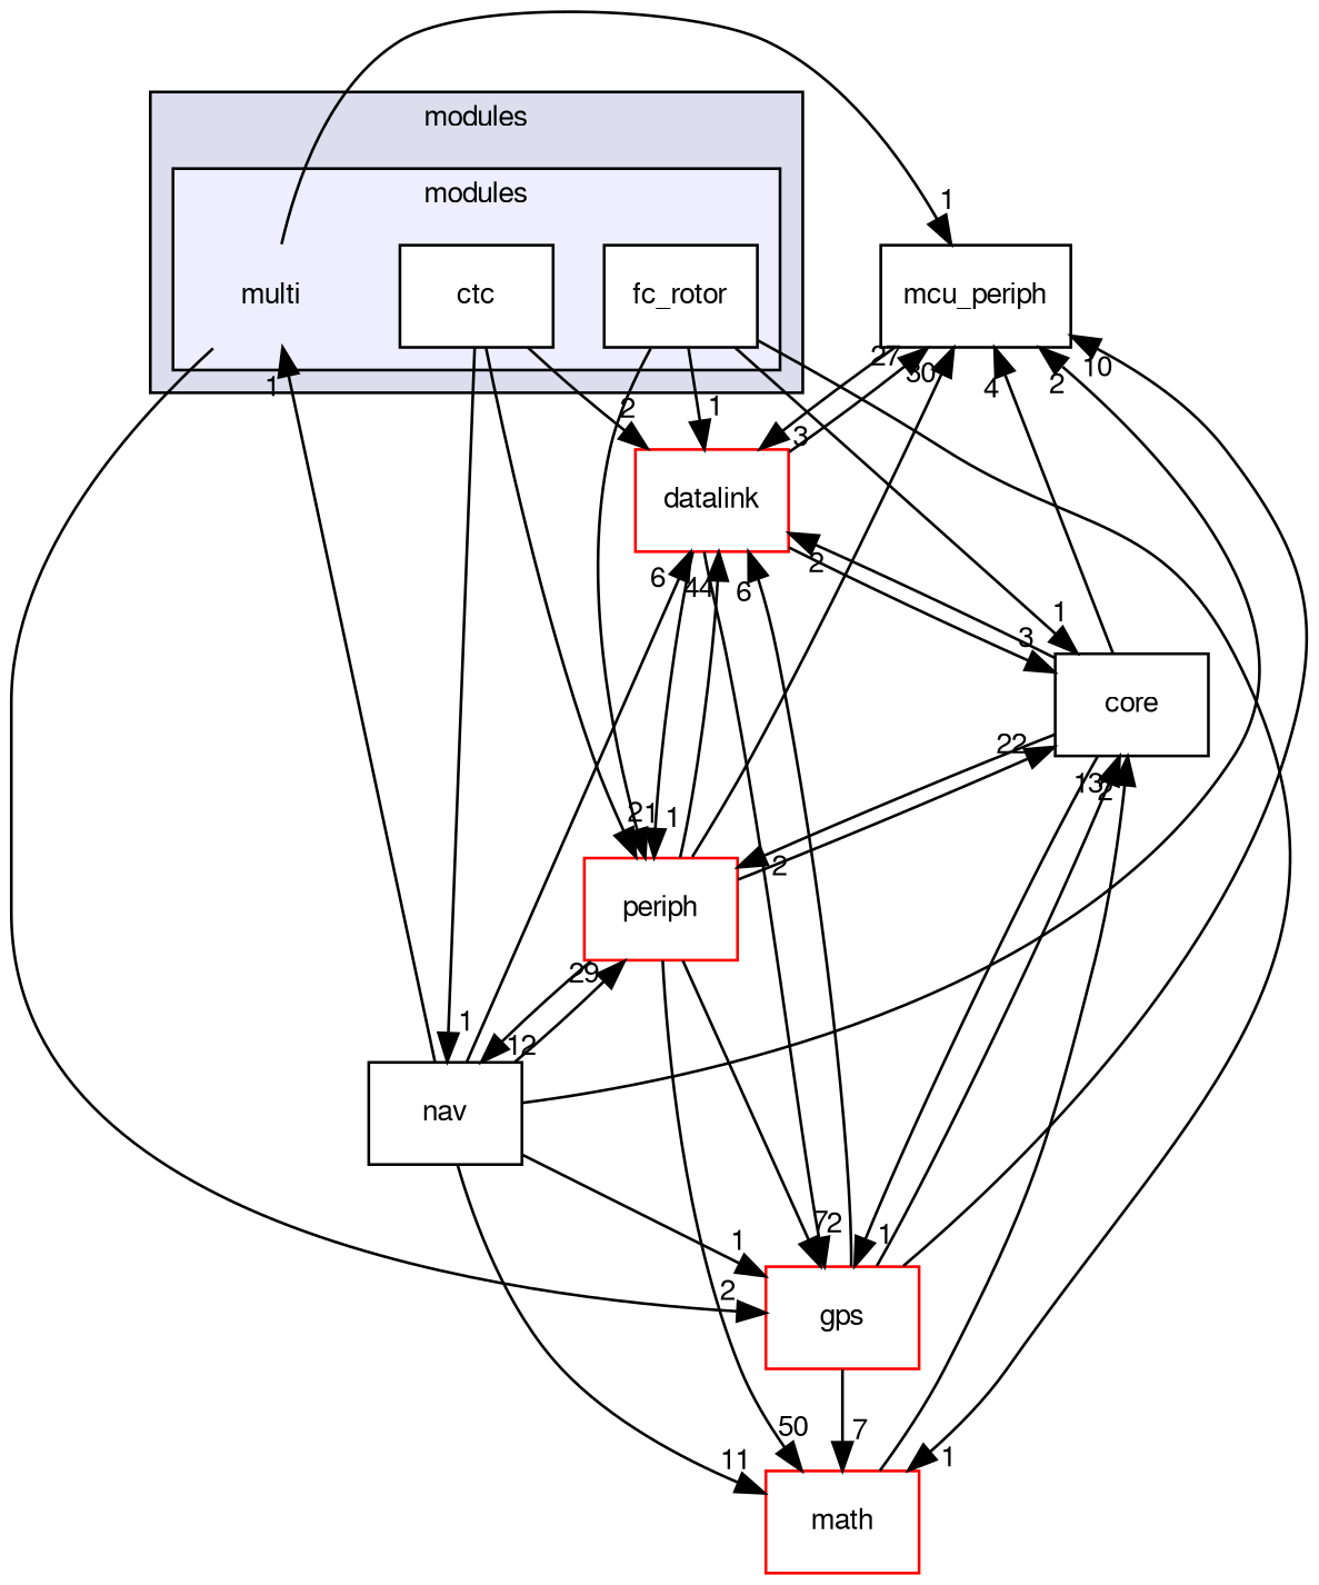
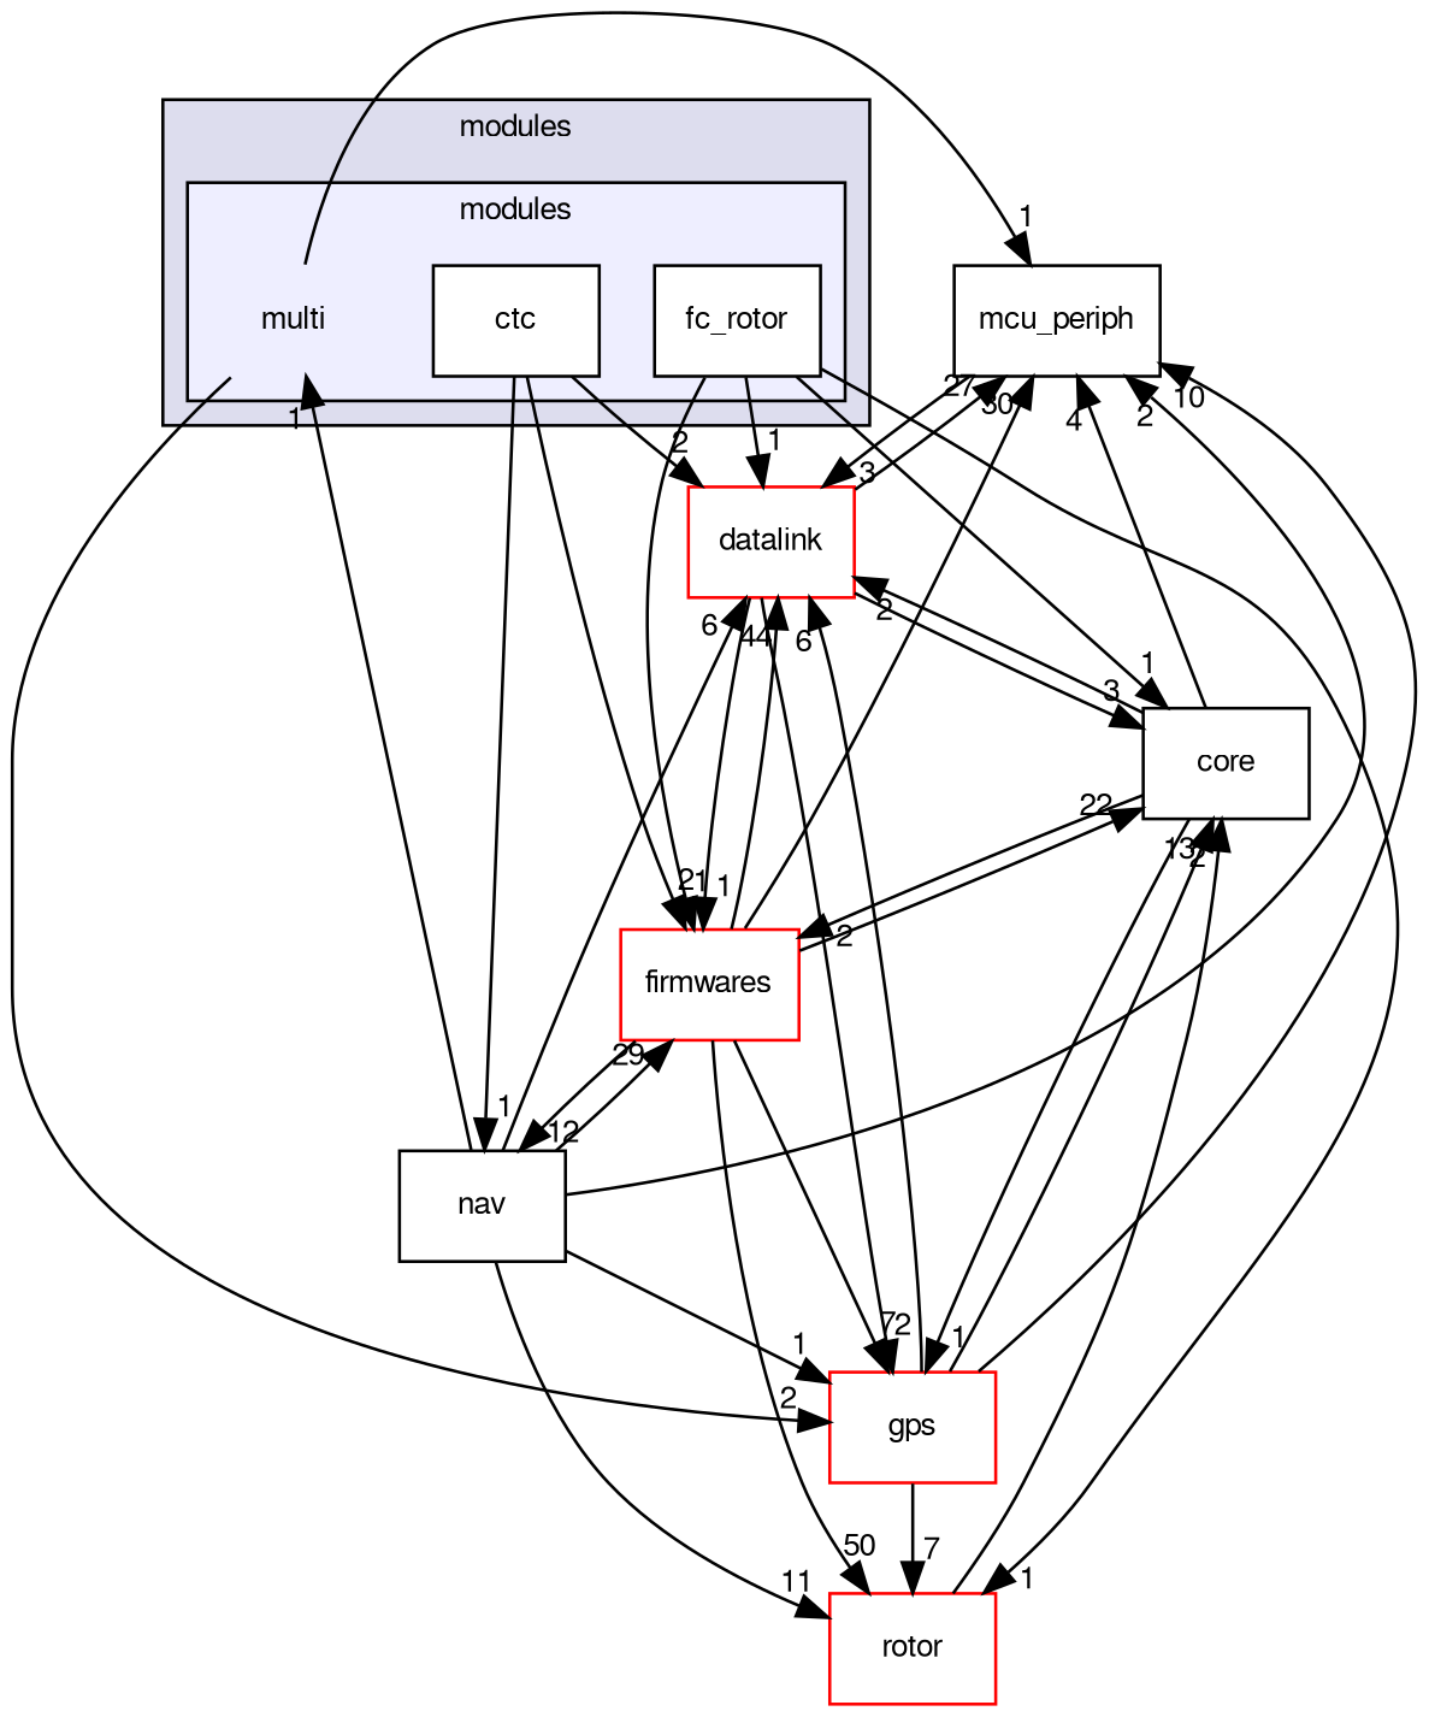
  digraph {
    compound=true
    node [fontname=FreeSans fontsize=10 shape=box fillcolor=white style=filled]
    edge [headlabel=1 labeldistance=1.5 labelfontname=FreeSans labelfontsize=10]
    n1 [label=multi shape=plaintext fillcolor="" style=""]
    n2 [color=black label=ctc]
    n3 [color=black label=fc_rotor]
    n4 [label=mcu_periph fillcolor="" style=""]
    n5 [color=red label=gps]
-   n6 [color=red label=periph]
+   n6 [color=red label=firmwares]
    n7 [color=red label=datalink]
    n8 [label=nav fillcolor="" style=""]
    n9 [label=core fillcolor="" style=""]
-   n10 [color=red label=math]
+   n10 [color=red label=rotor]
    subgraph cluster_1 {
      bgcolor="#ddddee"
      fontname=FreeSans
      fontsize=10
      label=modules
      pencolor=black
      subgraph cluster_2 {
        bgcolor="#eeeeff"
        fontname=FreeSans
        fontsize=10
        label=modules
        pencolor=black
        n1
        n2
        n3
      }
    }
    n1 -> n4
    n1 -> n5 [headlabel=2]
    n2 -> n6 [headlabel=2]
    n2 -> n7 [headlabel=2]
    n2 -> n8
    n3 -> n6
    n3 -> n7
    n3 -> n9
    n3 -> n10
    n4 -> n7 [headlabel=3]
    n5 -> n4 [headlabel=10]
    n5 -> n7 [headlabel=6]
    n5 -> n9 [headlabel=13]
    n5 -> n10 [headlabel=7]
    n6 -> n4 [headlabel=30]
    n6 -> n5 [headlabel=7]
    n6 -> n7 [headlabel=44]
    n6 -> n8 [headlabel=12]
    n6 -> n9 [headlabel=22]
    n6 -> n10 [headlabel=50]
    n7 -> n4 [headlabel=27]
    n7 -> n5 [headlabel=2]
    n7 -> n6
    n7 -> n9 [headlabel=3]
    n8 -> n1
    n8 -> n4 [headlabel=2]
    n8 -> n5
    n8 -> n6 [headlabel=29]
    n8 -> n7 [headlabel=6]
    n8 -> n10 [headlabel=11]
    n9 -> n4 [headlabel=4]
    n9 -> n5
    n9 -> n6 [headlabel=2]
    n9 -> n7 [headlabel=2]
    n10 -> n9 [headlabel=2]
  }
